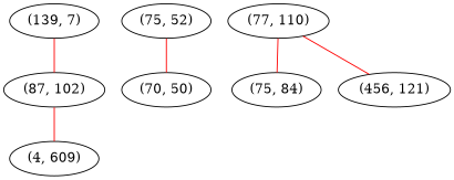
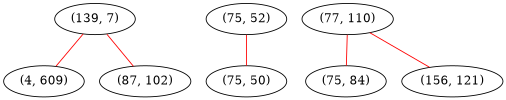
  graph {
    edge [color=red weight=1]
    n1 [label="(4, 609)"]
    "(139, 7)"
    "(87, 102)"
    "(75, 52)"
-   "(75, 50)" [label="(70, 50)"]
+   "(75, 50)"
    "(77, 110)"
    "(75, 84)"
-   "(156, 121)" [label="(456, 121)"]
-   "(87, 102)" -- n1
+   "(156, 121)"
+   "(139, 7)" -- n1
    "(139, 7)" -- "(87, 102)"
    "(75, 52)" -- "(75, 50)"
    "(77, 110)" -- "(75, 84)"
    "(77, 110)" -- "(156, 121)"
  }
